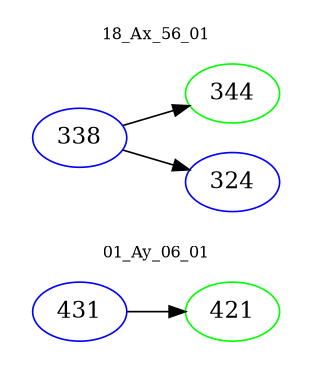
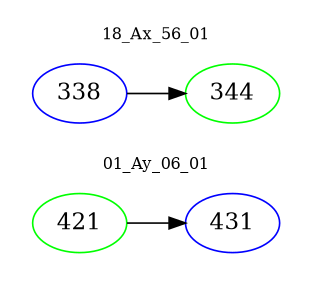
  digraph {
    rankdir=LR
    node [color=blue]
    edge [color=black]
    n1 [label=431]
    n2 [color=green label=421]
    n3 [label=338]
-   n4 [label=324]
    n5 [color=green label=344]
    subgraph cluster_1 {
      color=white
      fontsize=10
      label="01_Ay_06_01"
      n1
      n2
    }
    subgraph cluster_2 {
      color=white
      fontsize=10
      label="18_Ax_56_01"
      n3
-     n4
      n5
    }
-   n1 -> n2
-   n3 -> n4
+   n2 -> n1
    n3 -> n5
  }
